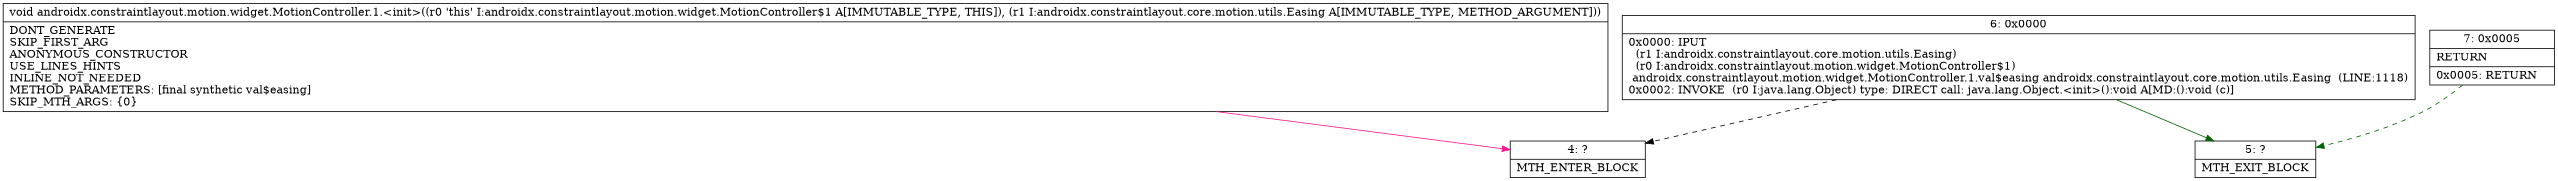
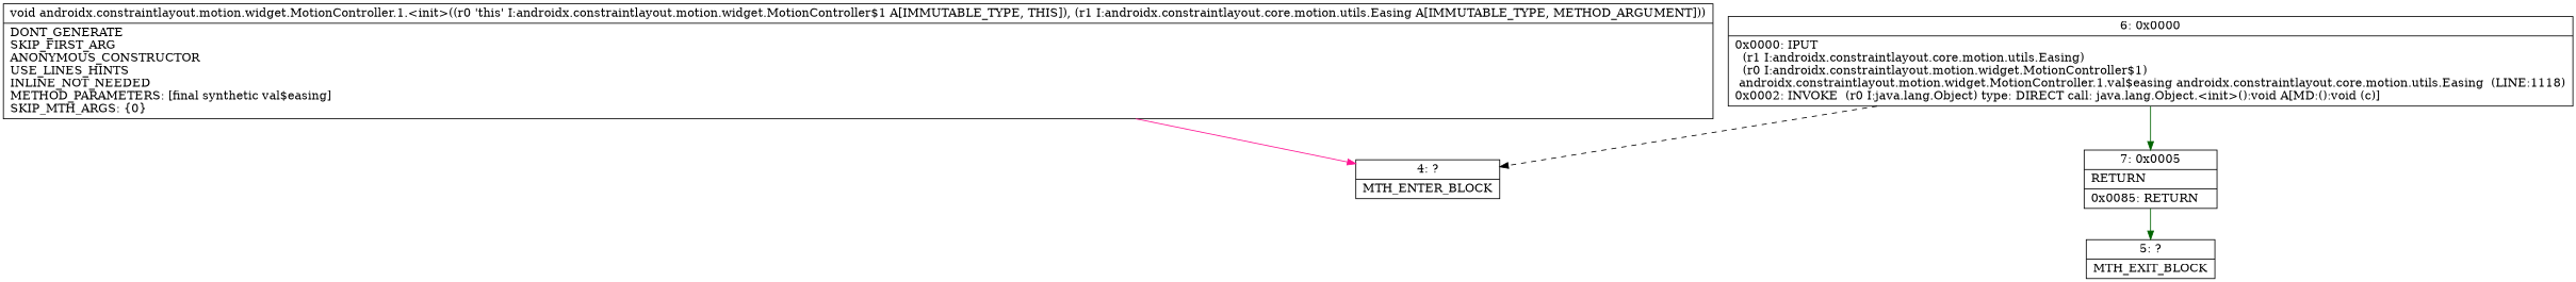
  digraph {
    node [shape=record]
    edge [color=darkgreen style=dashed]
    n1 [label="{4\:\ ?|MTH_ENTER_BLOCK\l}"]
    n2 [label="{6\:\ 0x0000|0x0000: IPUT  \l  (r1 I:androidx.constraintlayout.core.motion.utils.Easing)\l  (r0 I:androidx.constraintlayout.motion.widget.MotionController$1)\l androidx.constraintlayout.motion.widget.MotionController.1.val$easing androidx.constraintlayout.core.motion.utils.Easing  (LINE:1118)\l0x0002: INVOKE  (r0 I:java.lang.Object) type: DIRECT call: java.lang.Object.\<init\>():void A[MD:():void (c)]\l}"]
-   n3 [label="{7\:\ 0x0005|RETURN\l|0x0005: RETURN   \l}"]
+   n3 [label="{7\:\ 0x0005|RETURN\l|0x0085: RETURN   \l}"]
    n4 [label="{5\:\ ?|MTH_EXIT_BLOCK\l}"]
    n5 [label="{void androidx.constraintlayout.motion.widget.MotionController.1.\<init\>((r0 'this' I:androidx.constraintlayout.motion.widget.MotionController$1 A[IMMUTABLE_TYPE, THIS]), (r1 I:androidx.constraintlayout.core.motion.utils.Easing A[IMMUTABLE_TYPE, METHOD_ARGUMENT]))  | DONT_GENERATE\lSKIP_FIRST_ARG\lANONYMOUS_CONSTRUCTOR\lUSE_LINES_HINTS\lINLINE_NOT_NEEDED\lMETHOD_PARAMETERS: [final synthetic val$easing]\lSKIP_MTH_ARGS: \{0\}\l}"]
    n2 -> n1 [color=black]
-   n2 -> n4 [style=solid]
-   n3 -> n4
+   n2 -> n3 [style=solid]
+   n3 -> n4 [style=solid]
    n5 -> n1 [color=deeppink style=solid]
  }
